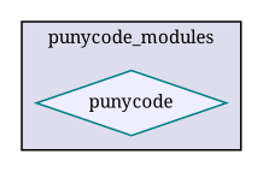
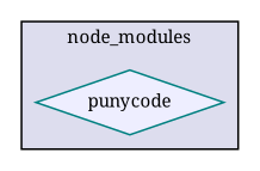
  digraph {
    compound=true
    rankdir=LR
    fontname="Noto Serif"
    n1 [fillcolor="#eeeeff" fontname="Noto Serif" fontsize=10 label=punycode pencolor=black shape=diamond style=filled color=teal]
    subgraph cluster_1 {
      bgcolor="#ddddee"
      fontsize=10
-     label=punycode_modules
+     label=node_modules
      pencolor=black
      n1
    }
  }
